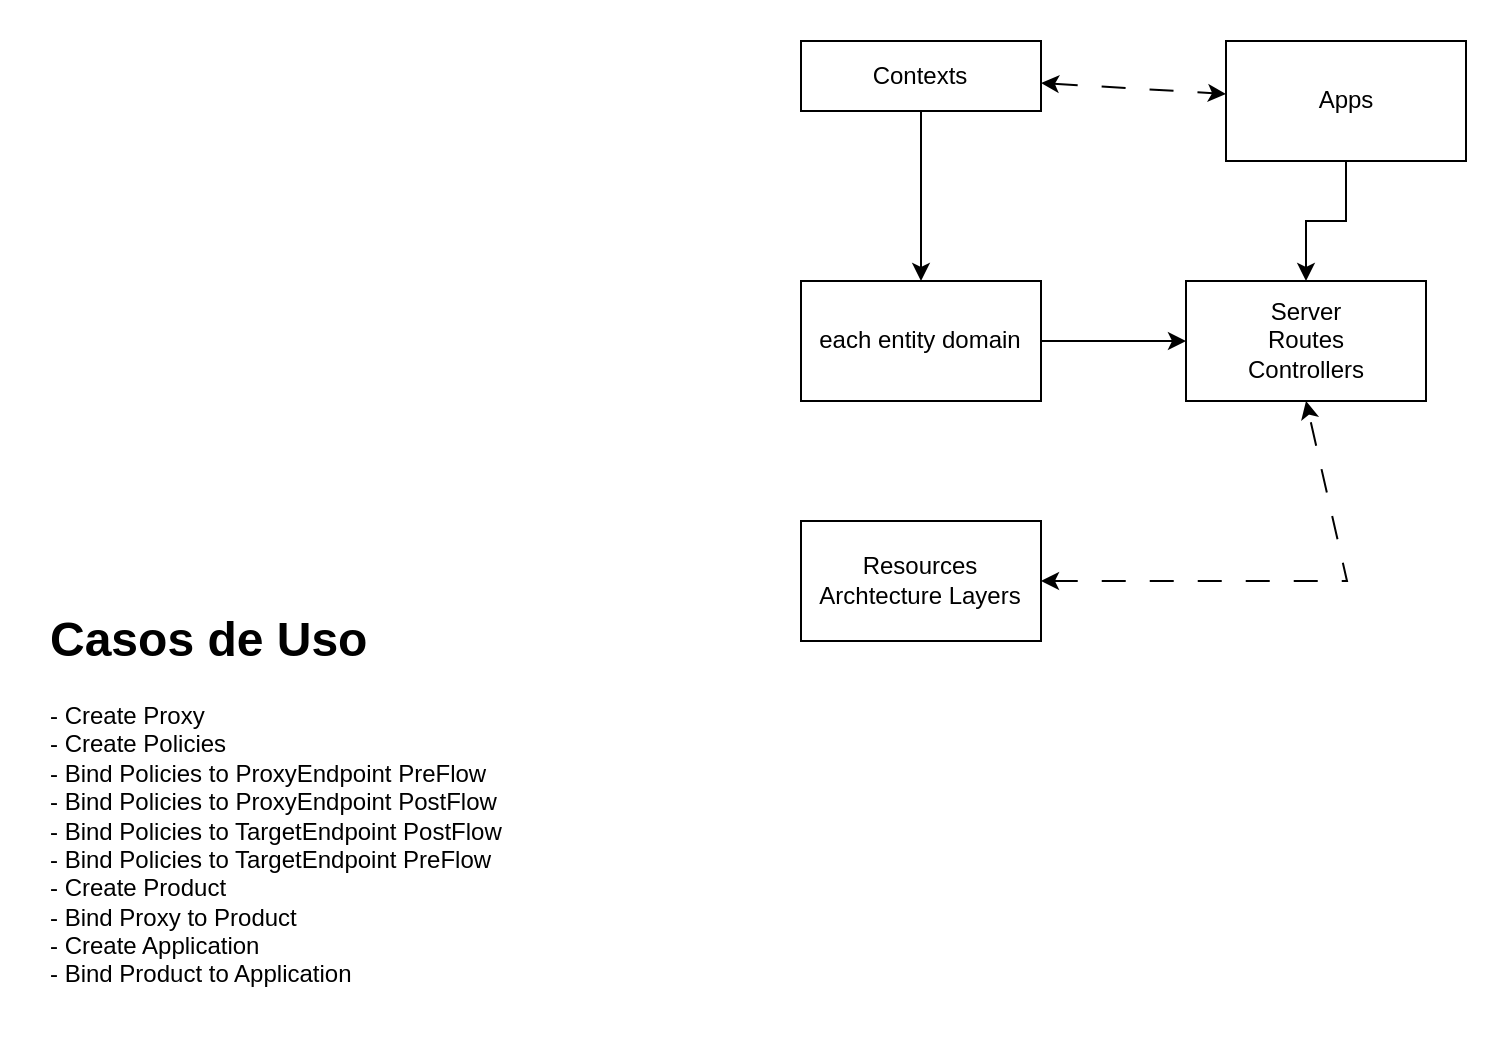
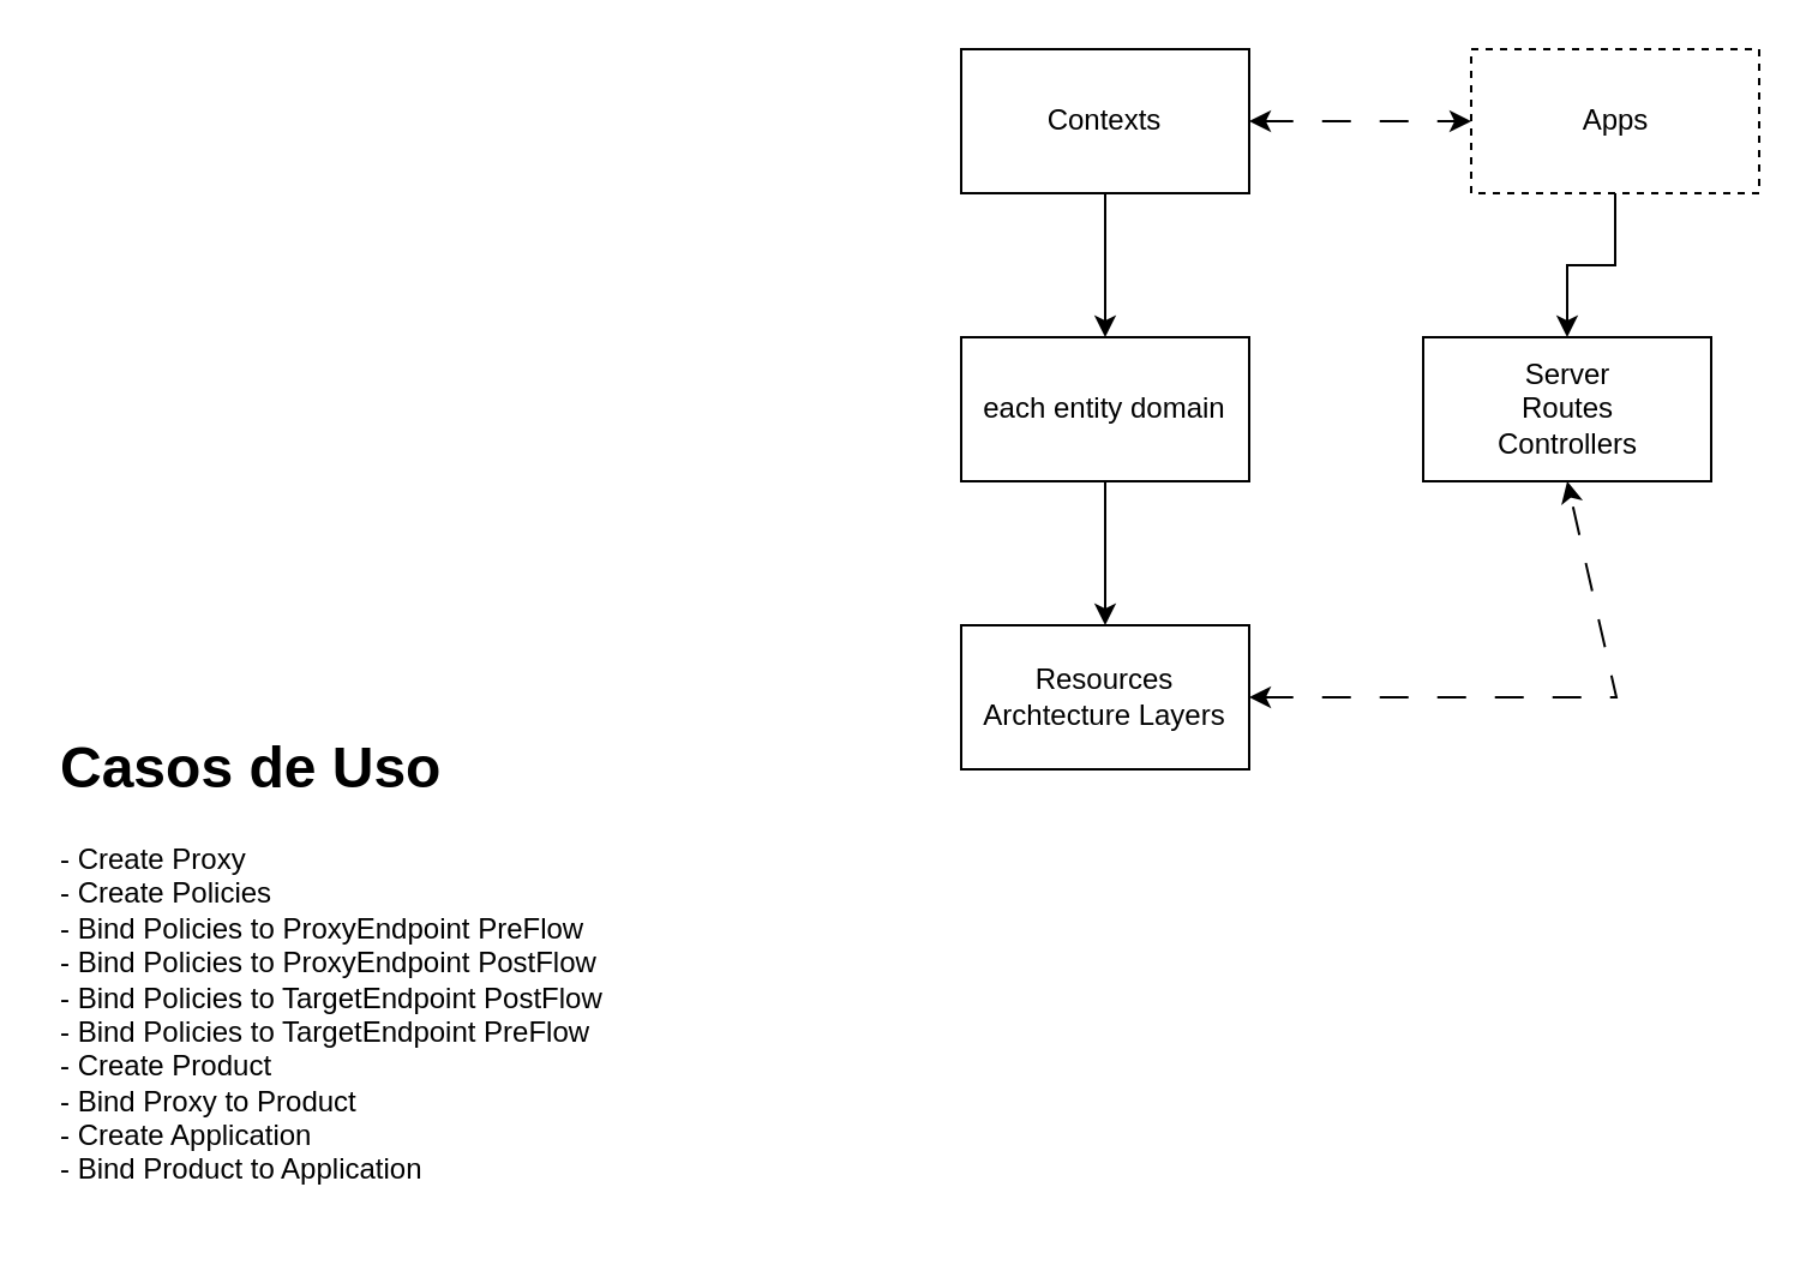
  <mxCell id="0" />
  <mxCell id="1" parent="0" />
  <mxCell id="2" style="edgeStyle=orthogonalEdgeStyle;rounded=0;orthogonalLoop=1;jettySize=auto;html=1;" parent="1" source="3" edge="1"><mxGeometry relative="1" as="geometry"><mxPoint x="460" y="140" as="targetPoint" /></mxGeometry></mxCell>
- <mxCell id="3" value="Contexts" style="rounded=0;whiteSpace=wrap;html=1;" parent="1" vertex="1"><mxGeometry x="400" y="20" width="120" height="35" as="geometry" /></mxCell>
+ <mxCell id="3" value="Contexts" style="rounded=0;whiteSpace=wrap;html=1;" parent="1" vertex="1"><mxGeometry x="400" y="20" width="120" height="60" as="geometry" /></mxCell>
  <mxCell id="4" style="edgeStyle=orthogonalEdgeStyle;rounded=0;orthogonalLoop=1;jettySize=auto;html=1;" parent="1" source="5" target="9" edge="1"><mxGeometry relative="1" as="geometry"><mxPoint x="672.5" y="140" as="targetPoint" /></mxGeometry></mxCell>
- <mxCell id="5" value="Apps" style="rounded=0;whiteSpace=wrap;html=1;" parent="1" vertex="1"><mxGeometry x="612.5" y="20" width="120" height="60" as="geometry" /></mxCell>
- <mxCell id="6" style="edgeStyle=orthogonalEdgeStyle;rounded=0;orthogonalLoop=1;jettySize=auto;html=1;" parent="1" source="7" target="9" edge="1"><mxGeometry relative="1" as="geometry" /></mxCell>
+ <mxCell id="5" value="Apps" style="rounded=0;whiteSpace=wrap;html=1;dashed=1;" parent="1" vertex="1"><mxGeometry x="612.5" y="20" width="120" height="60" as="geometry" /></mxCell>
+ <mxCell id="6" style="edgeStyle=orthogonalEdgeStyle;rounded=0;orthogonalLoop=1;jettySize=auto;html=1;" parent="1" source="7" target="8" edge="1"><mxGeometry relative="1" as="geometry" /></mxCell>
  <mxCell id="7" value="each entity domain" style="rounded=0;whiteSpace=wrap;html=1;" parent="1" vertex="1"><mxGeometry x="400" y="140" width="120" height="60" as="geometry" /></mxCell>
  <mxCell id="8" value="Resources Archtecture Layers" style="rounded=0;whiteSpace=wrap;html=1;" parent="1" vertex="1"><mxGeometry x="400" y="260" width="120" height="60" as="geometry" /></mxCell>
  <mxCell id="9" value="Server&lt;br&gt;Routes&lt;br&gt;Controllers" style="rounded=0;whiteSpace=wrap;html=1;" parent="1" vertex="1"><mxGeometry x="592.5" y="140" width="120" height="60" as="geometry" /></mxCell>
  <mxCell id="10" value="" style="endArrow=classic;startArrow=classic;html=1;rounded=0;dashed=1;dashPattern=12 12;" parent="1" source="3" target="5" edge="1"><mxGeometry width="50" height="50" relative="1" as="geometry"><mxPoint x="520" y="50" as="sourcePoint" /><mxPoint x="570" y="0" as="targetPoint" /></mxGeometry></mxCell>
  <mxCell id="11" value="" style="endArrow=classic;startArrow=classic;html=1;rounded=0;entryX=0.5;entryY=1;entryDx=0;entryDy=0;dashed=1;dashPattern=12 12;" parent="1" target="9" edge="1"><mxGeometry width="50" height="50" relative="1" as="geometry"><mxPoint x="520" y="290" as="sourcePoint" /><mxPoint x="570" y="240" as="targetPoint" /><Array as="points"><mxPoint x="673" y="290" /></Array></mxGeometry></mxCell>
  <mxCell id="12" value="&lt;h1&gt;Casos de Uso&lt;/h1&gt;&lt;p&gt;- Create Proxy&lt;br&gt;- Create Policies&lt;br&gt;- Bind Policies to ProxyEndpoint PreFlow&lt;br&gt;- Bind Policies to ProxyEndpoint PostFlow&lt;br&gt;- Bind Policies to TargetEndpoint PostFlow&lt;br&gt;- Bind Policies to TargetEndpoint PreFlow&lt;br&gt;- Create Product&lt;br&gt;- Bind Proxy to Product&lt;br&gt;- Create Application&lt;br&gt;- Bind Product to Application&lt;br&gt;&lt;/p&gt;" style="text;html=1;strokeColor=none;fillColor=none;spacing=5;spacingTop=-20;whiteSpace=wrap;overflow=hidden;rounded=0;" parent="1" vertex="1"><mxGeometry x="20" y="300" width="320" height="210" as="geometry" /></mxCell>
